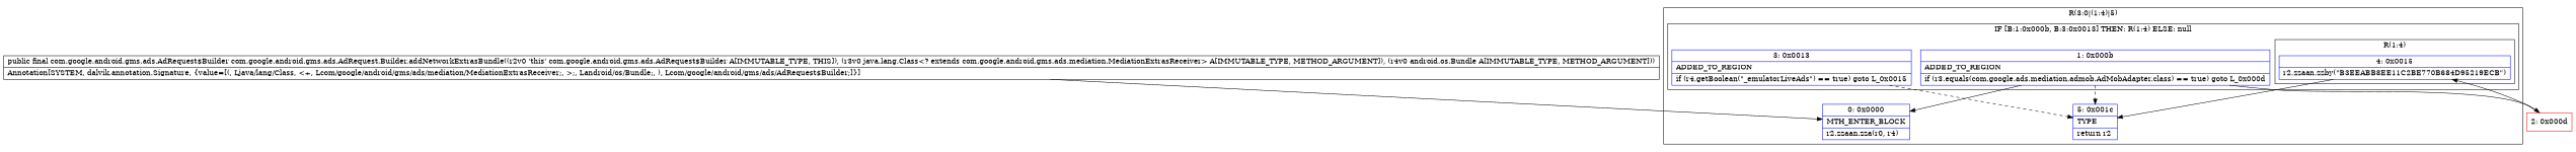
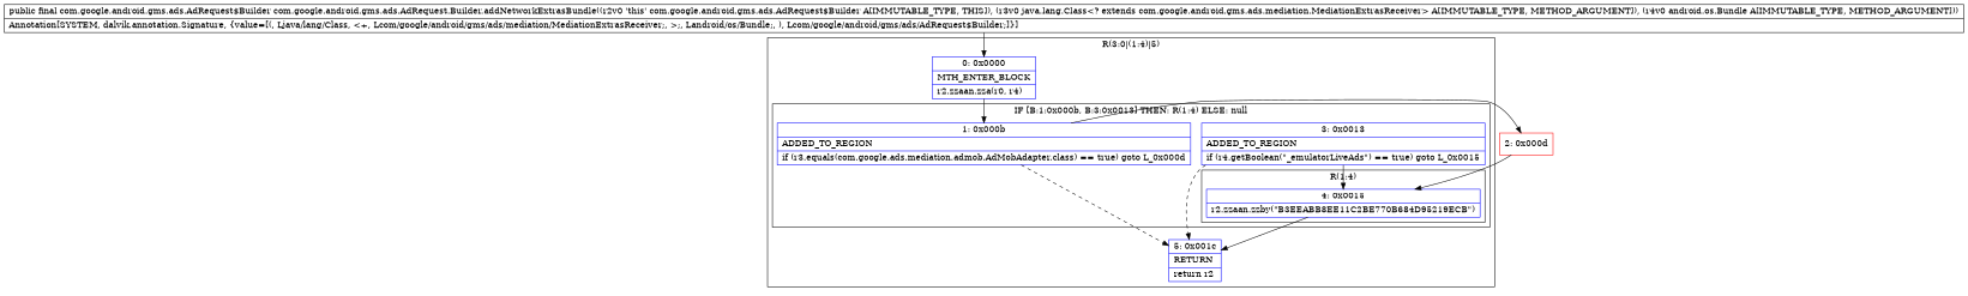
  digraph {
    node [color=blue shape=record]
    n1 [label="{4\:\ 0x0015|r2.zzaan.zzby(\"B3EEABB8EE11C2BE770B684D95219ECB\")\l}"]
    n2 [label="{1\:\ 0x000b|ADDED_TO_REGION\l|if (r3.equals(com.google.ads.mediation.admob.AdMobAdapter.class) == true) goto L_0x000d\l}"]
    n3 [label="{3\:\ 0x0013|ADDED_TO_REGION\l|if (r4.getBoolean(\"_emulatorLiveAds\") == true) goto L_0x0015\l}"]
    n4 [label="{0\:\ 0x0000|MTH_ENTER_BLOCK\l|r2.zzaan.zza(r0, r4)\l}"]
-   n5 [label="{5\:\ 0x001c|TYPE\l|return r2\l}"]
+   n5 [label="{5\:\ 0x001c|RETURN\l|return r2\l}"]
    n6 [color=red label="{2\:\ 0x000d}"]
    n7 [label="{public final com.google.android.gms.ads.AdRequest$Builder com.google.android.gms.ads.AdRequest.Builder.addNetworkExtrasBundle((r2v0 'this' com.google.android.gms.ads.AdRequest$Builder A[IMMUTABLE_TYPE, THIS]), (r3v0 java.lang.Class\<? extends com.google.android.gms.ads.mediation.MediationExtrasReceiver\> A[IMMUTABLE_TYPE, METHOD_ARGUMENT]), (r4v0 android.os.Bundle A[IMMUTABLE_TYPE, METHOD_ARGUMENT]))  | Annotation[SYSTEM, dalvik.annotation.Signature, \{value=[(, Ljava\/lang\/Class, \<+, Lcom\/google\/android\/gms\/ads\/mediation\/MediationExtrasReceiver;, \>;, Landroid\/os\/Bundle;, ), Lcom\/google\/android\/gms\/ads\/AdRequest$Builder;]\}]\l}" color=""]
    subgraph cluster_1 {
      label="R(3:0|(1:4)|5)"
      n4
      n5
      subgraph cluster_2 {
        label="IF [B:1:0x000b, B:3:0x0013] THEN: R(1:4) ELSE: null"
        n2
        n3
        subgraph cluster_3 {
          label="R(1:4)"
          n1
        }
      }
    }
    n1 -> n5
    n2 -> n5 [style=dashed]
    n2 -> n6
+   n3 -> n1
    n3 -> n5 [style=dashed]
-   n2 -> n4
+   n4 -> n2
    n6 -> n1
    n7 -> n4
  }
